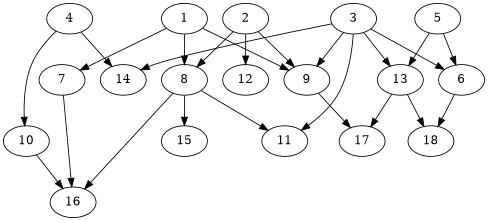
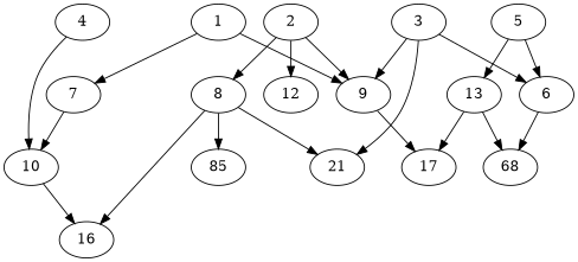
  digraph {
    1 [alpha=33.16]
    7 [alpha=35.28]
    8 [alpha=22.49]
    9 [alpha=40.17]
    10 [alpha=26.78]
-   11 [alpha=28.42]
-   15 [alpha=34.52]
+   11 [alpha=28.42 label=21]
+   15 [alpha=34.52 label=85]
    16 [alpha=40.99]
    17 [alpha=31.26]
-   18 [alpha=43.55]
+   18 [alpha=43.55 label=68]
    2 [alpha=49.82]
    12 [alpha=47.05]
    6 [alpha=29.77]
    3 [alpha=21.82]
    13 [alpha=47.28]
-   14 [alpha=42.67]
    4 [alpha=36.48]
    5 [alpha=48.57]
    1 -> 7
-   1 -> 8
    1 -> 9
-   7 -> 16
+   7 -> 10
    8 -> 11
    8 -> 15
    8 -> 16
    9 -> 17
    10 -> 16
    2 -> 8
    2 -> 9
    2 -> 12
    6 -> 18
    3 -> 9
    3 -> 11
    3 -> 6
-   3 -> 13
-   3 -> 14
    13 -> 17
    13 -> 18
    4 -> 10
-   4 -> 14
    5 -> 6
    5 -> 13
  }
